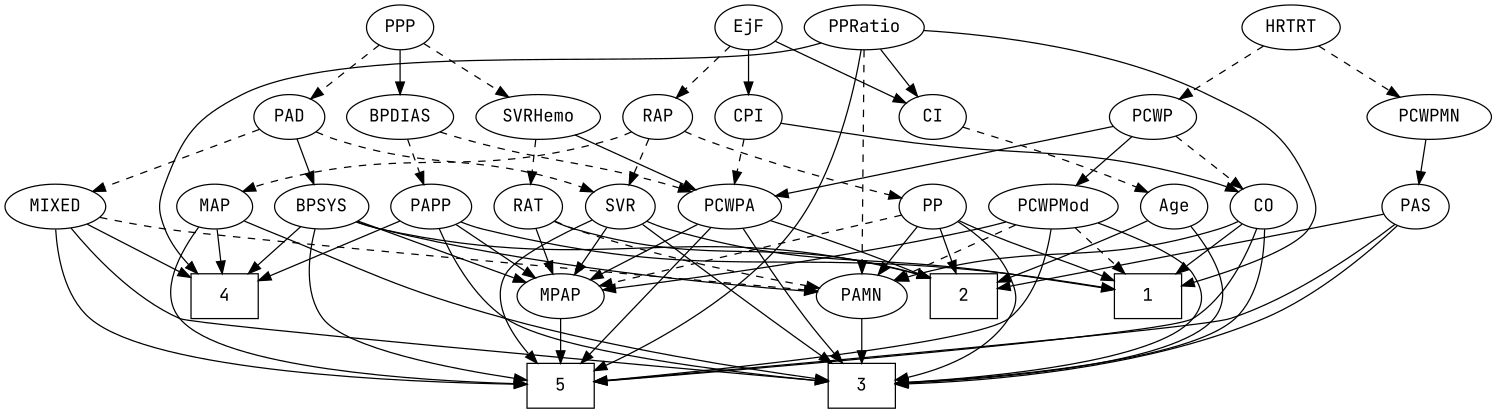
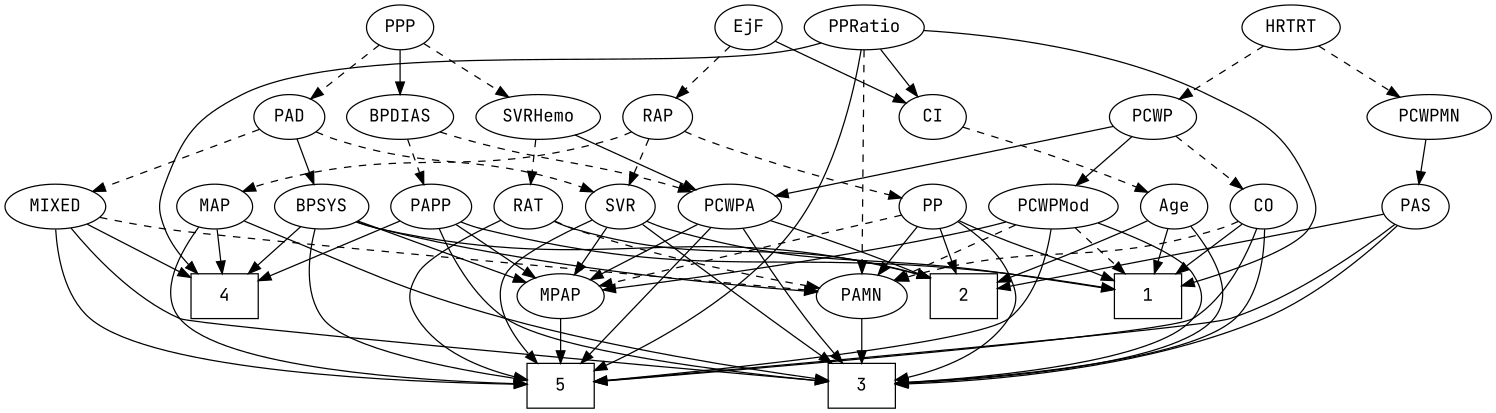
  strict digraph {
    fontname="JetBrains Mono"
    node [fontname="JetBrains Mono"]
    edge [fontname="JetBrains Mono" style=solid]
    1 [height=0.5 shape=box width=0.75]
    2 [height=0.5 shape=box width=0.75]
    3 [height=0.5 shape=box width=0.75]
    4 [height=0.5 shape=box width=0.75]
    5 [height=0.5 shape=box width=0.75]
    Age [height=0.5 width=0.75]
    EjF [height=0.5 width=0.75]
    RAP [height=0.5 width=0.77632]
-   CPI [height=0.5 width=0.75]
    CI [height=0.5 width=0.75]
    SVR [height=0.5 width=0.77632]
    MAP [height=0.5 width=0.84854]
    PP [height=0.5 width=0.75]
    CO [height=0.5 width=0.75]
    PCWPA [height=0.5 width=1.1555]
    MPAP [height=0.5 width=0.97491]
    PAMN [height=0.5 width=1.011]
    PPRatio [height=0.5 width=1.1013]
    MIXED [height=0.5 width=1.1193]
    BPSYS [height=0.5 width=1.0471]
    PAD [height=0.5 width=0.79437]
    PAS [height=0.5 width=0.75]
    PPP [height=0.5 width=0.75]
    SVRHemo [height=0.5 width=1.3902]
    BPDIAS [height=0.5 width=1.1735]
    HRTRT [height=0.5 width=1.1013]
    PCWPMN [height=0.5 width=1.3902]
    PCWP [height=0.5 width=0.97491]
    RAT [height=0.5 width=0.75827]
    PAPP [height=0.5 width=0.88464]
    PCWPMod [height=0.5 width=1.4443]
+   Age -> 1
    Age -> 2
    Age -> 3
    EjF -> RAP [style=dashed]
-   EjF -> CPI
    EjF -> CI
    RAP -> SVR [style=dashed]
    RAP -> MAP [style=dashed]
    RAP -> PP [style=dashed]
-   CPI -> CO
-   CPI -> PCWPA [style=dashed]
    CI -> Age [style=dashed]
    SVR -> 1
    SVR -> 3
    SVR -> 5
    SVR -> MPAP
    MAP -> 3
    MAP -> 4
    MAP -> 5
    PP -> 1
    PP -> 2
    PP -> 3
    PP -> MPAP [style=dashed]
    PP -> PAMN
    CO -> 1
    CO -> 3
    CO -> 5
-   CO -> PAMN
+   CO -> PAMN [style=dashed]
    PCWPA -> 2
    PCWPA -> 3
    PCWPA -> 5
    PCWPA -> MPAP
    MPAP -> 5
    PAMN -> 3
    PPRatio -> 1
    PPRatio -> 4
    PPRatio -> 5
    PPRatio -> CI
    PPRatio -> PAMN [style=dashed]
    MIXED -> 3
    MIXED -> 4
    MIXED -> 5
    MIXED -> PAMN [style=dashed]
    BPSYS -> 2
    BPSYS -> 4
    BPSYS -> 5
    BPSYS -> MPAP
    BPSYS -> PAMN
    PAD -> SVR [style=dashed]
    PAD -> MIXED [style=dashed]
    PAD -> BPSYS
    PAS -> 2
    PAS -> 3
    PAS -> 5
    PPP -> PAD [style=dashed]
    PPP -> SVRHemo [style=dashed]
    PPP -> BPDIAS
    SVRHemo -> PCWPA
    SVRHemo -> RAT [style=dashed]
    BPDIAS -> PCWPA [style=dashed]
    BPDIAS -> PAPP [style=dashed]
    HRTRT -> PCWPMN [style=dashed]
    HRTRT -> PCWP [style=dashed]
    PCWPMN -> PAS
    PCWP -> CO [style=dashed]
    PCWP -> PCWPA
    PCWP -> PCWPMod
    RAT -> 2
-   RAT -> MPAP
+   RAT -> 5
    RAT -> PAMN [style=dashed]
    PAPP -> 1
    PAPP -> 3
    PAPP -> 4
    PAPP -> MPAP
    PCWPMod -> 1 [style=dashed]
    PCWPMod -> 3
    PCWPMod -> 5
    PCWPMod -> MPAP
    PCWPMod -> PAMN [style=dashed]
  }
